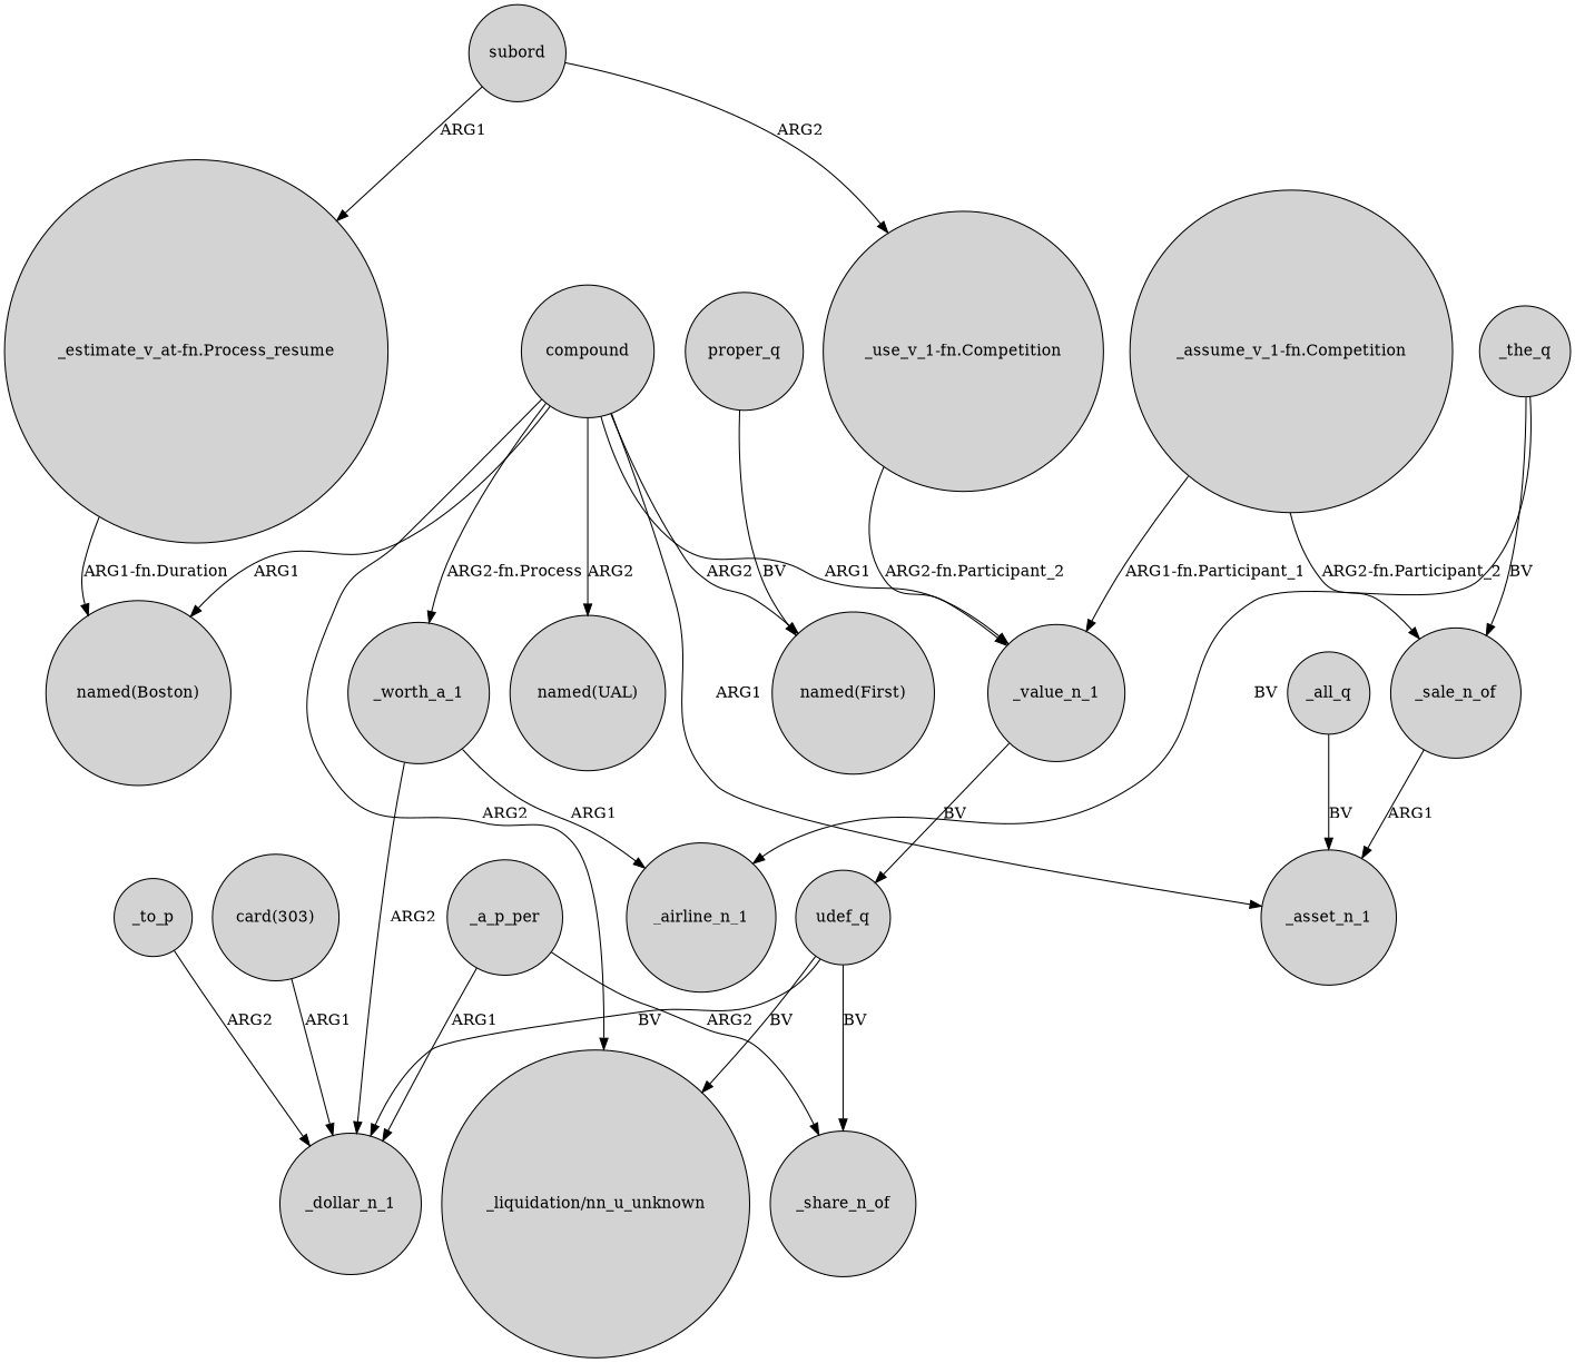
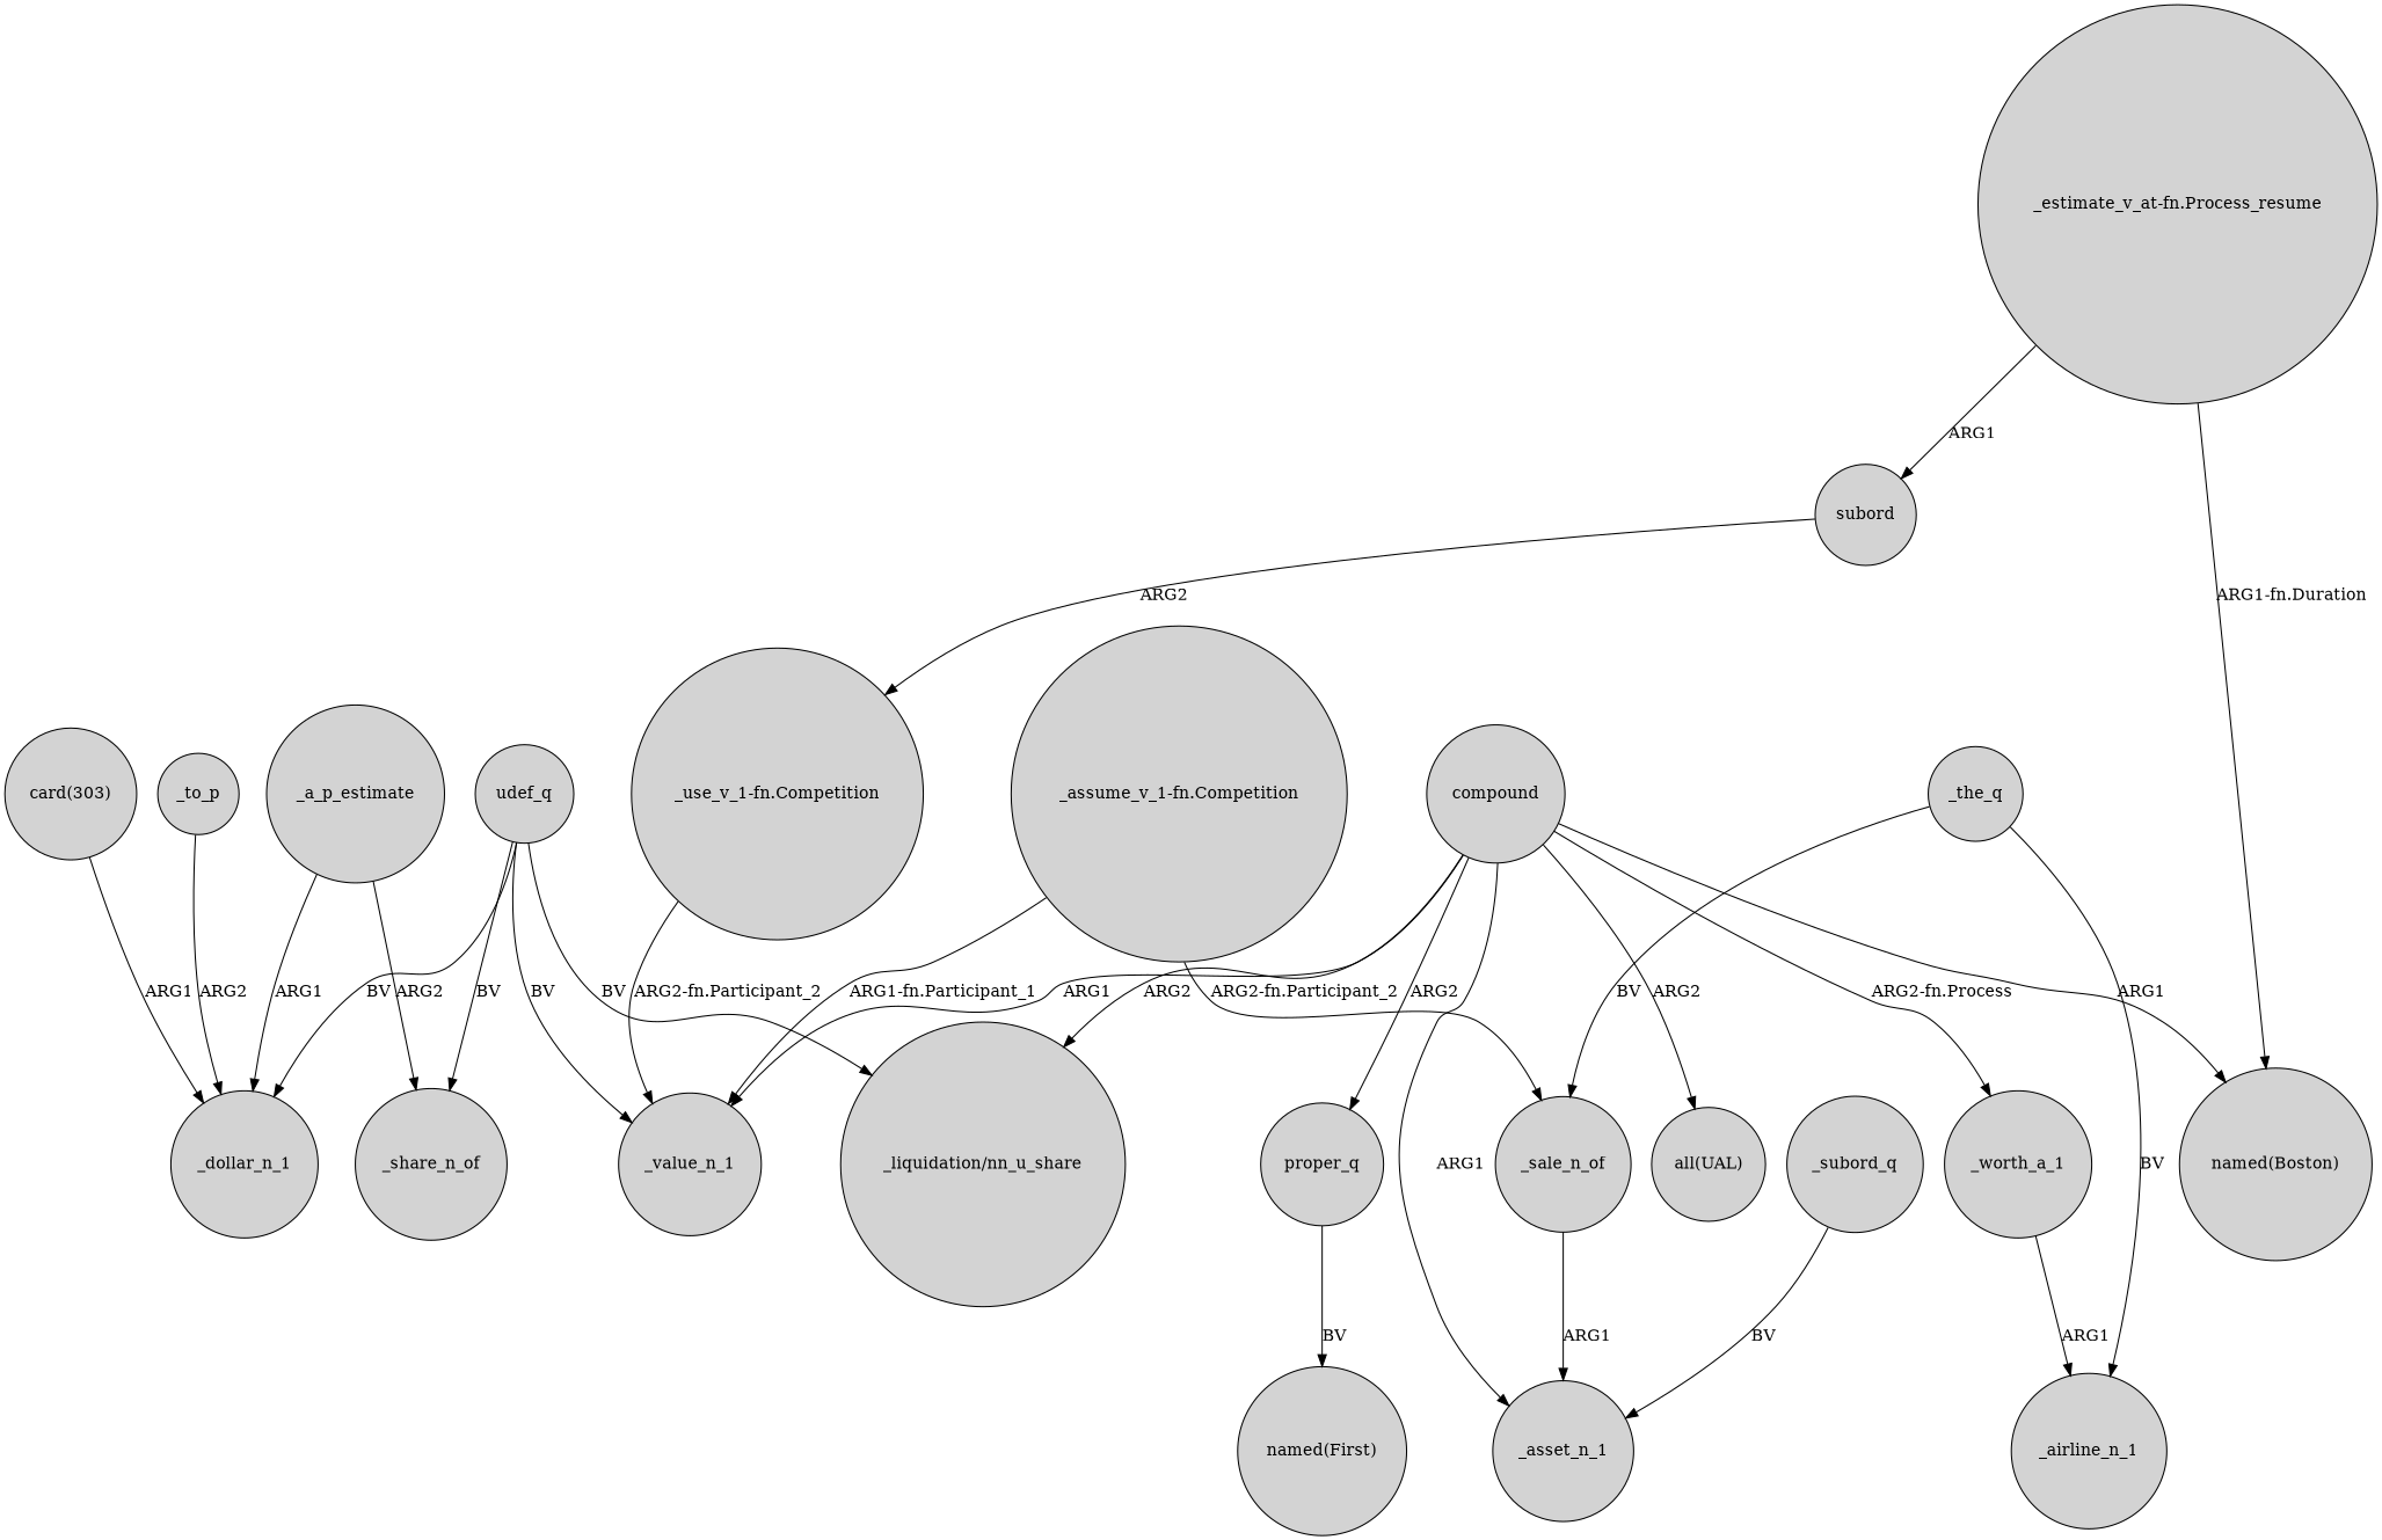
  digraph {
    node [shape=circle style=filled]
    subord
    "_estimate_v_at-fn.Process_resume"
    "_use_v_1-fn.Competition"
    "named(Boston)"
    _value_n_1
    _worth_a_1
    _airline_n_1
    _dollar_n_1
    udef_q
    _share_n_of
-   "_liquidation/nn_u_unknown"
+   "_liquidation/nn_u_unknown" [label="_liquidation/nn_u_share"]
    proper_q
    "named(First)"
    "card(303)"
    _to_p
    compound
-   "named(UAL)"
+   "named(UAL)" [label="all(UAL)"]
    _asset_n_1
    "_assume_v_1-fn.Competition"
    _sale_n_of
-   _a_p_per
+   _a_p_per [label=_a_p_estimate]
    _the_q
-   _all_q
-   subord -> "_estimate_v_at-fn.Process_resume" [label=ARG1]
+   _all_q [label=_subord_q]
+   "_estimate_v_at-fn.Process_resume" -> subord [label=ARG1]
    subord -> "_use_v_1-fn.Competition" [label=ARG2]
    "_estimate_v_at-fn.Process_resume" -> "named(Boston)" [label="ARG1-fn.Duration"]
    "_use_v_1-fn.Competition" -> _value_n_1 [label="ARG2-fn.Participant_2"]
    _worth_a_1 -> _airline_n_1 [label=ARG1]
-   _worth_a_1 -> _dollar_n_1 [label=ARG2]
-   _value_n_1 -> udef_q [label=BV]
+   udef_q -> _value_n_1 [label=BV]
    udef_q -> _dollar_n_1 [label=BV]
    udef_q -> _share_n_of [label=BV]
    udef_q -> "_liquidation/nn_u_unknown" [label=BV]
    proper_q -> "named(First)" [label=BV]
    "card(303)" -> _dollar_n_1 [label=ARG1]
    _to_p -> _dollar_n_1 [label=ARG2]
    compound -> "named(Boston)" [label=ARG1]
    compound -> _value_n_1 [label=ARG1]
    compound -> _worth_a_1 [label="ARG2-fn.Process"]
    compound -> "_liquidation/nn_u_unknown" [label=ARG2]
-   compound -> "named(First)" [label=ARG2]
+   compound -> proper_q [label=ARG2]
    compound -> "named(UAL)" [label=ARG2]
    compound -> _asset_n_1 [label=ARG1]
    "_assume_v_1-fn.Competition" -> _value_n_1 [label="ARG1-fn.Participant_1"]
    "_assume_v_1-fn.Competition" -> _sale_n_of [label="ARG2-fn.Participant_2"]
    _sale_n_of -> _asset_n_1 [label=ARG1]
    _a_p_per -> _dollar_n_1 [label=ARG1]
    _a_p_per -> _share_n_of [label=ARG2]
    _the_q -> _airline_n_1 [label=BV]
    _the_q -> _sale_n_of [label=BV]
    _all_q -> _asset_n_1 [label=BV]
  }
